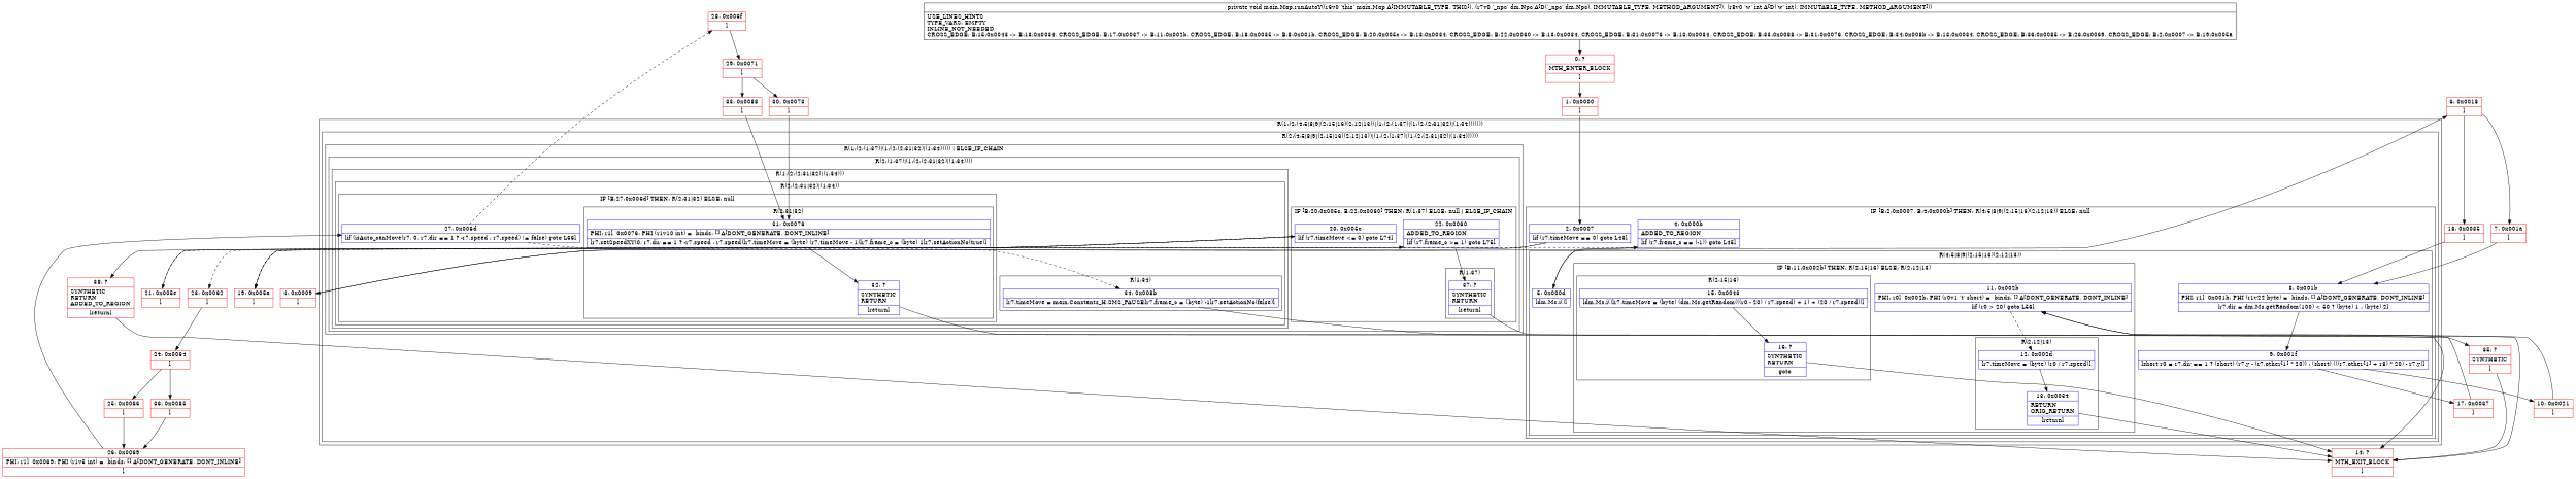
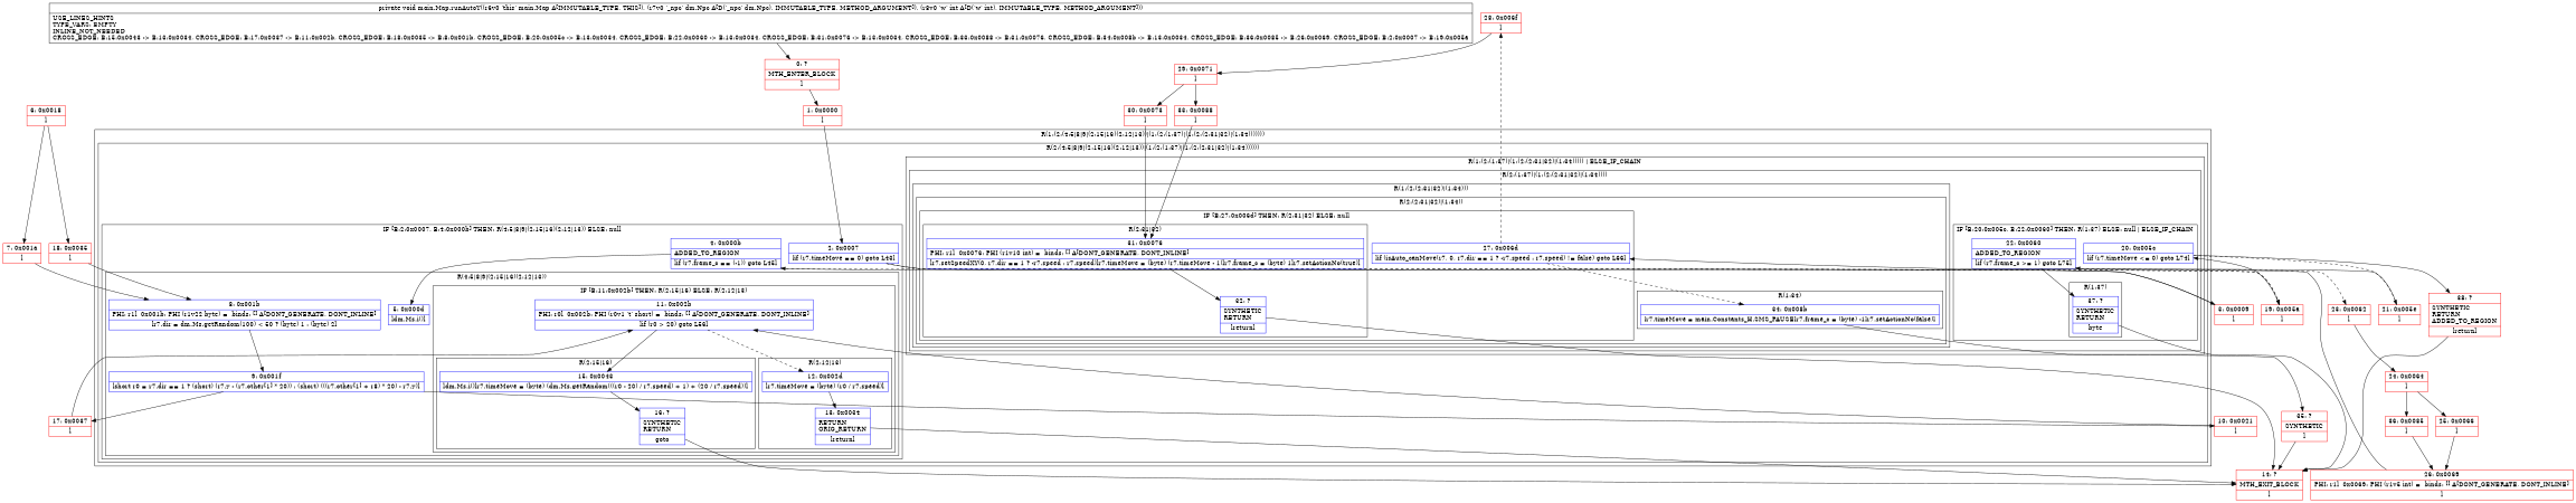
  digraph {
    node [color=red shape=record]
    n1 [color=blue label="{15\:\ 0x0043|ldm.Ms.i()lr7.timeMove = (byte) (dm.Ms.getRandom(((r0 \- 20) \/ r7.speed) + 1) + (20 \/ r7.speed))l}"]
    n2 [color=blue label="{16\:\ ?|SYNTHETIC\lRETURN\l|goto}"]
    n3 [color=blue label="{12\:\ 0x002d|lr7.timeMove = (byte) (r0 \/ r7.speed)l}"]
    n4 [color=blue label="{13\:\ 0x0034|RETURN\lORIG_RETURN\l|lreturnl}"]
    n5 [color=blue label="{11\:\ 0x002b|PHI: r0l  0x002b: PHI (r0v1 't' short) =  binds: [] A[DONT_GENERATE, DONT_INLINE]\l|lif (r0 \> 20) goto L56l}"]
    n6 [color=blue label="{5\:\ 0x000d|ldm.Ms.i()l}"]
    n7 [color=blue label="{8\:\ 0x001b|PHI: r1l  0x001b: PHI (r1v22 byte) =  binds: [] A[DONT_GENERATE, DONT_INLINE]\l|lr7.dir = dm.Ms.getRandom(100) \< 50 ? (byte) 1 : (byte) 2l}"]
    n8 [color=blue label="{9\:\ 0x001f|lshort r0 = r7.dir == 1 ? (short) (r7.y \- (r7.other[1] * 20)) : (short) (((r7.other[1] + r8) * 20) \- r7.y)l}"]
    n9 [color=blue label="{2\:\ 0x0007|lif (r7.timeMove == 0) goto L43l}"]
    n10 [color=blue label="{4\:\ 0x000b|ADDED_TO_REGION\l|lif (r7.frame_c == (\-1)) goto L45l}"]
-   n11 [color=blue label="{37\:\ ?|SYNTHETIC\lRETURN\l|lreturnl}"]
+   n11 [color=blue label="{37\:\ ?|SYNTHETIC\lRETURN\l|byte}"]
    n12 [color=blue label="{20\:\ 0x005c|lif (r7.timeMove \<= 0) goto L74l}"]
    n13 [color=blue label="{22\:\ 0x0060|ADDED_TO_REGION\l|lif (r7.frame_c \>= 1) goto L75l}"]
    n14 [color=blue label="{31\:\ 0x0076|PHI: r1l  0x0076: PHI (r1v10 int) =  binds: [] A[DONT_GENERATE, DONT_INLINE]\l|lr7.setSpeedXY(0, r7.dir == 1 ? \-r7.speed : r7.speed)lr7.timeMove = (byte) (r7.timeMove \- 1)lr7.frame_c = (byte) 1lr7.setActionNo(true)l}"]
    n15 [color=blue label="{32\:\ ?|SYNTHETIC\lRETURN\l|lreturnl}"]
    n16 [color=blue label="{27\:\ 0x006d|lif (isAuto_canMove(r7, 0, r7.dir == 1 ? \-r7.speed : r7.speed) != false) goto L66l}"]
    n17 [color=blue label="{34\:\ 0x008b|lr7.timeMove = main.Constants_H.SMS_PAUSElr7.frame_c = (byte) \-1lr7.setActionNo(false)l}"]
    n18 [label="{14\:\ ?|MTH_EXIT_BLOCK\l|l}"]
    n19 [label="{6\:\ 0x0018|l}"]
    n20 [label="{10\:\ 0x0021|l}"]
    n21 [label="{17\:\ 0x0037|l}"]
    n22 [label="{3\:\ 0x0009|l}"]
    n23 [label="{19\:\ 0x005a|l}"]
    n24 [label="{21\:\ 0x005e|l}"]
    n25 [label="{38\:\ ?|SYNTHETIC\lRETURN\lADDED_TO_REGION\l|lreturnl}"]
    n26 [label="{23\:\ 0x0062|l}"]
    n27 [label="{28\:\ 0x006f|l}"]
    n28 [label="{35\:\ ?|SYNTHETIC\l|l}"]
    n29 [label="{7\:\ 0x001a|l}"]
    n30 [label="{18\:\ 0x0035|l}"]
    n31 [label="{24\:\ 0x0064|l}"]
    n32 [label="{29\:\ 0x0071|l}"]
    n33 [label="{0\:\ ?|MTH_ENTER_BLOCK\l|l}"]
    n34 [label="{1\:\ 0x0000|l}"]
    n35 [label="{25\:\ 0x0066|l}"]
    n36 [label="{36\:\ 0x0085|l}"]
    n37 [label="{26\:\ 0x0069|PHI: r1l  0x0069: PHI (r1v5 int) =  binds: [] A[DONT_GENERATE, DONT_INLINE]\l|l}"]
    n38 [label="{30\:\ 0x0073|l}"]
    n39 [label="{33\:\ 0x0088|l}"]
    n40 [label="{private void main.Map.runAutoY((r6v0 'this' main.Map A[IMMUTABLE_TYPE, THIS]), (r7v0 '_npc' dm.Npc A[D('_npc' dm.Npc), IMMUTABLE_TYPE, METHOD_ARGUMENT]), (r8v0 'w' int A[D('w' int), IMMUTABLE_TYPE, METHOD_ARGUMENT]))  | USE_LINES_HINTS\lTYPE_VARS: EMPTY\lINLINE_NOT_NEEDED\lCROSS_EDGE: B:15:0x0043 \-\> B:13:0x0034, CROSS_EDGE: B:17:0x0037 \-\> B:11:0x002b, CROSS_EDGE: B:18:0x0035 \-\> B:8:0x001b, CROSS_EDGE: B:20:0x005c \-\> B:13:0x0034, CROSS_EDGE: B:22:0x0060 \-\> B:13:0x0034, CROSS_EDGE: B:31:0x0076 \-\> B:13:0x0034, CROSS_EDGE: B:33:0x0088 \-\> B:31:0x0076, CROSS_EDGE: B:34:0x008b \-\> B:13:0x0034, CROSS_EDGE: B:36:0x0085 \-\> B:26:0x0069, CROSS_EDGE: B:2:0x0007 \-\> B:19:0x005a\l}" color=""]
    subgraph cluster_1 {
      label="R(1:(2:(4:5|8|9|(2:15|16)(2:12|13))|(1:(2:(1:37)|(1:(2:(2:31|32)|(1:34)))))))"
      subgraph cluster_2 {
        label="R(2:(4:5|8|9|(2:15|16)(2:12|13))|(1:(2:(1:37)|(1:(2:(2:31|32)|(1:34))))))"
        subgraph cluster_3 {
          label="IF [B:2:0x0007, B:4:0x000b] THEN: R(4:5|8|9|(2:15|16)(2:12|13)) ELSE: null"
          n9
          n10
          subgraph cluster_4 {
            label="R(4:5|8|9|(2:15|16)(2:12|13))"
            n6
            n7
            n8
            subgraph cluster_5 {
              label="IF [B:11:0x002b] THEN: R(2:15|16) ELSE: R(2:12|13)"
              n5
              subgraph cluster_6 {
                label="R(2:15|16)"
                n1
                n2
              }
              subgraph cluster_7 {
                label="R(2:12|13)"
                n3
                n4
              }
            }
          }
        }
        subgraph cluster_8 {
          label="R(1:(2:(1:37)|(1:(2:(2:31|32)|(1:34))))) | ELSE_IF_CHAIN\l"
          subgraph cluster_9 {
            label="R(2:(1:37)|(1:(2:(2:31|32)|(1:34))))"
            subgraph cluster_10 {
              label="IF [B:20:0x005c, B:22:0x0060] THEN: R(1:37) ELSE: null | ELSE_IF_CHAIN\l"
              n12
              n13
              subgraph cluster_11 {
                label="R(1:37)"
                n11
              }
            }
            subgraph cluster_12 {
              label="R(1:(2:(2:31|32)|(1:34)))"
              subgraph cluster_13 {
                label="R(2:(2:31|32)|(1:34))"
                subgraph cluster_14 {
                  label="IF [B:27:0x006d] THEN: R(2:31|32) ELSE: null"
                  n16
                  subgraph cluster_15 {
                    label="R(2:31|32)"
                    n14
                    n15
                  }
                }
                subgraph cluster_16 {
                  label="R(1:34)"
                  n17
                }
              }
            }
          }
        }
      }
    }
    n1 -> n2
    n2 -> n18
    n3 -> n4
    n4 -> n18
+   n5 -> n1
    n5 -> n3 [style=dashed]
-   n6 -> n19
    n7 -> n8
    n8 -> n20
    n8 -> n21
    n9 -> n22
    n9 -> n23 [style=dashed]
    n10 -> n6
    n10 -> n23 [style=dashed]
    n11 -> n18
    n12 -> n24 [style=dashed]
    n12 -> n25
    n13 -> n11
    n13 -> n26 [style=dashed]
    n14 -> n15
    n15 -> n18
    n16 -> n17 [style=dashed]
    n16 -> n27 [style=dashed]
    n17 -> n28
    n19 -> n29
    n19 -> n30
    n20 -> n5
    n21 -> n5
    n22 -> n10
    n23 -> n12
    n24 -> n13
    n25 -> n18
    n26 -> n31
    n27 -> n32
    n28 -> n18
    n29 -> n7
    n30 -> n7
    n31 -> n35
    n31 -> n36
    n32 -> n38
    n32 -> n39
    n33 -> n34
    n34 -> n9
    n35 -> n37
    n36 -> n37
    n37 -> n16
    n38 -> n14
    n39 -> n14
    n40 -> n33
  }
